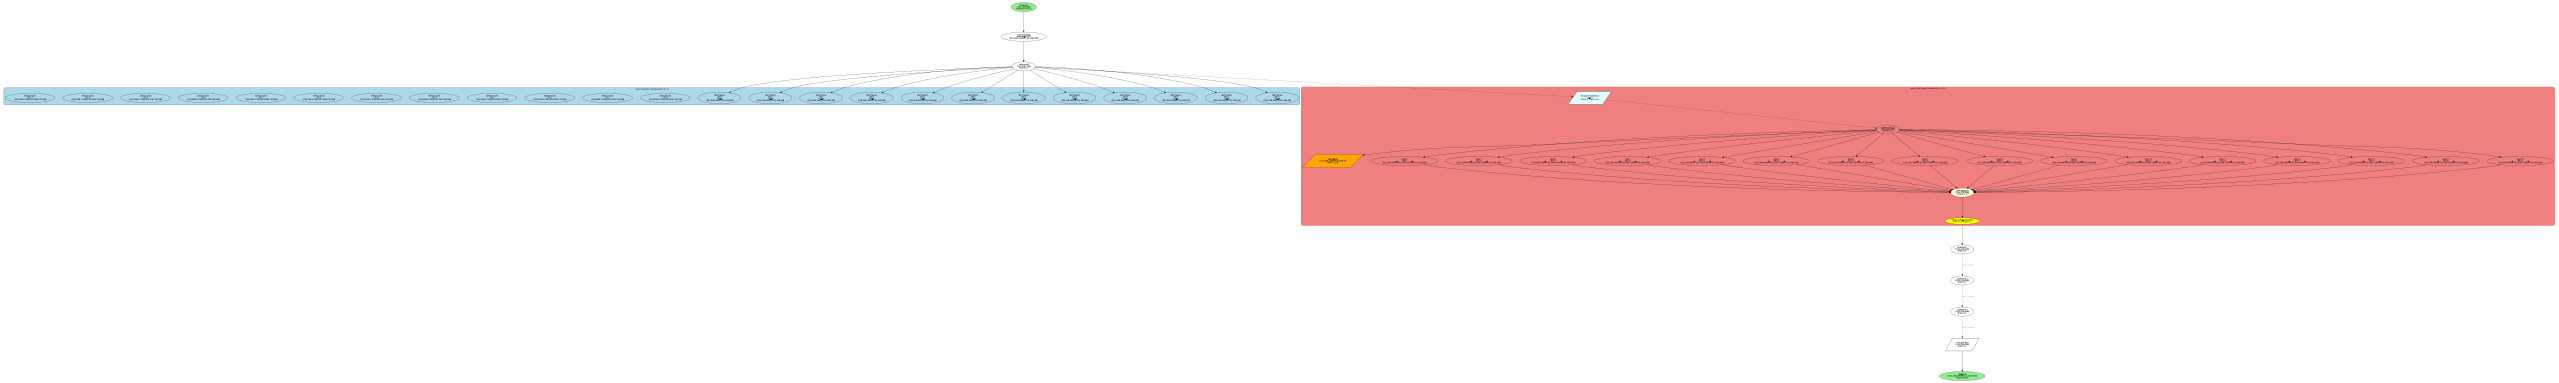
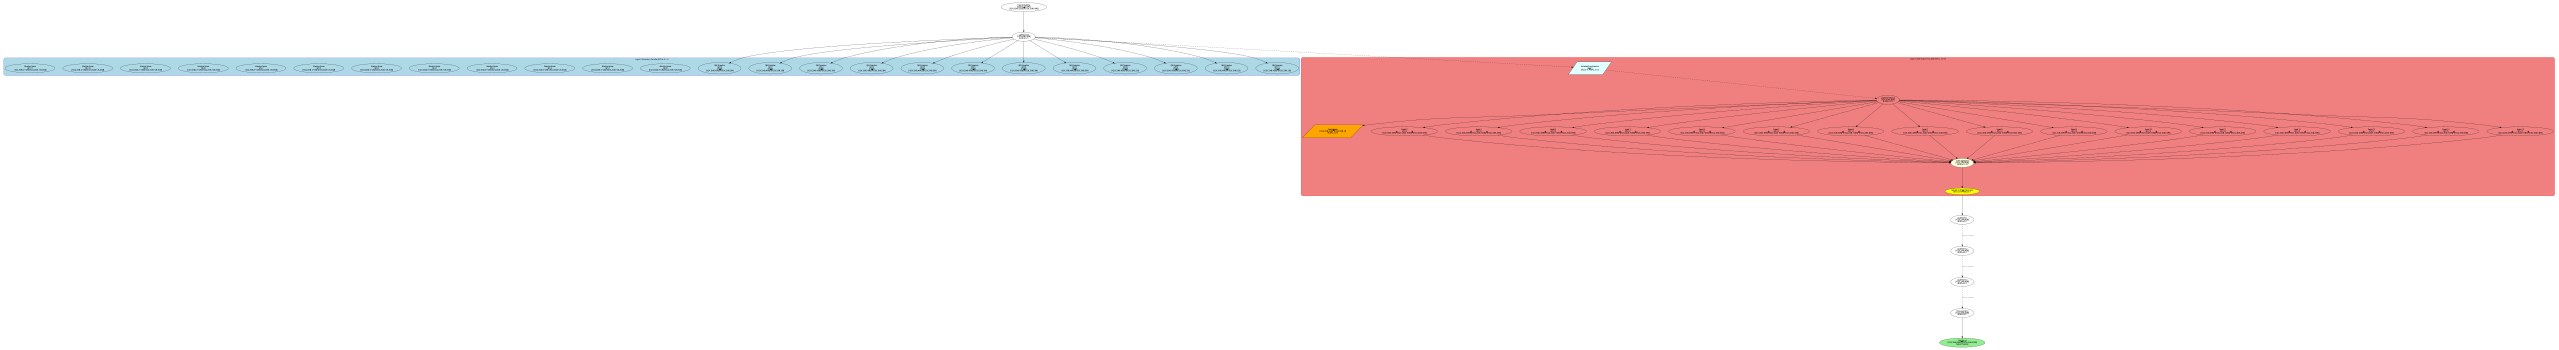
  digraph {
    bgcolor=white
    compound=true
    fontname="Open Sans"
    fontsize=12
    nodesep=0.7
    rankdir=TB
    ranksep=1.8
    node [fontname="Open Sans" fontsize=10]
    edge [fontname="Open Sans" fontsize=9]
    n1 [label="QKV Projection\nGPU 0\n3 heads\n[1024, 2048, 4096]→[1024, 2048, 384]"]
    n2 [label="QKV Projection\nGPU 1\n3 heads\n[1024, 2048, 4096]→[1024, 2048, 384]"]
    n3 [label="QKV Projection\nGPU 2\n3 heads\n[1024, 2048, 4096]→[1024, 2048, 384]"]
    n4 [label="QKV Projection\nGPU 3\n3 heads\n[1024, 2048, 4096]→[1024, 2048, 384]"]
    n5 [label="QKV Projection\nGPU 4\n3 heads\n[1024, 2048, 4096]→[1024, 2048, 384]"]
    n6 [label="QKV Projection\nGPU 5\n3 heads\n[1024, 2048, 4096]→[1024, 2048, 384]"]
    n7 [label="QKV Projection\nGPU 6\n3 heads\n[1024, 2048, 4096]→[1024, 2048, 384]"]
    n8 [label="QKV Projection\nGPU 7\n3 heads\n[1024, 2048, 4096]→[1024, 2048, 384]"]
    n9 [label="QKV Projection\nGPU 8\n2 heads\n[1024, 2048, 4096]→[1024, 2048, 256]"]
    n10 [label="QKV Projection\nGPU 9\n2 heads\n[1024, 2048, 4096]→[1024, 2048, 256]"]
    n11 [label="QKV Projection\nGPU 10\n2 heads\n[1024, 2048, 4096]→[1024, 2048, 256]"]
    n12 [label="QKV Projection\nGPU 11\n2 heads\n[1024, 2048, 4096]→[1024, 2048, 256]"]
    n13 [label="Attention Scores\nGPU 0\n[1024, 2048, 3×128]×[1024, 2048, 128, 2048]"]
    n14 [label="Attention Scores\nGPU 1\n[1024, 2048, 3×128]×[1024, 2048, 128, 2048]"]
    n15 [label="Attention Scores\nGPU 2\n[1024, 2048, 3×128]×[1024, 2048, 128, 2048]"]
    n16 [label="Attention Scores\nGPU 3\n[1024, 2048, 3×128]×[1024, 2048, 128, 2048]"]
    n17 [label="Attention Scores\nGPU 4\n[1024, 2048, 3×128]×[1024, 2048, 128, 2048]"]
    n18 [label="Attention Scores\nGPU 5\n[1024, 2048, 3×128]×[1024, 2048, 128, 2048]"]
    n19 [label="Attention Scores\nGPU 6\n[1024, 2048, 3×128]×[1024, 2048, 128, 2048]"]
    n20 [label="Attention Scores\nGPU 7\n[1024, 2048, 3×128]×[1024, 2048, 128, 2048]"]
    n21 [label="Attention Scores\nGPU 8\n[1024, 2048, 2×128]×[1024, 2048, 128, 2048]"]
    n22 [label="Attention Scores\nGPU 9\n[1024, 2048, 2×128]×[1024, 2048, 128, 2048]"]
    n23 [label="Attention Scores\nGPU 10\n[1024, 2048, 2×128]×[1024, 2048, 128, 2048]"]
    n24 [label="Attention Scores\nGPU 11\n[1024, 2048, 2×128]×[1024, 2048, 128, 2048]"]
    n25 [fillcolor=lightcyan label="Broadcast from Attention\nLayer 0\nGPUs 0-11 → GPUs 12-15" shape=parallelogram style=filled]
    n26 [label="LayerNorm MoE L0\n[1024, 2048, 4096]\nAll GPUs 12-15"]
    n27 [fillcolor=orange label="Gate Network\n[1024, 2048, 4096]→[1024, 2048, 16]\nAll GPUs 12-15" shape=parallelogram style=filled]
    n28 [label="Expert 0\nGPU 12\n[1024, 2048, 4096]→[1024, 2048, 16384]→[1024, 2048, 4096]"]
    n29 [label="Expert 1\nGPU 12\n[1024, 2048, 4096]→[1024, 2048, 16384]→[1024, 2048, 4096]"]
    n30 [label="Expert 2\nGPU 12\n[1024, 2048, 4096]→[1024, 2048, 16384]→[1024, 2048, 4096]"]
    n31 [label="Expert 3\nGPU 12\n[1024, 2048, 4096]→[1024, 2048, 16384]→[1024, 2048, 4096]"]
    n32 [label="Expert 4\nGPU 13\n[1024, 2048, 4096]→[1024, 2048, 16384]→[1024, 2048, 4096]"]
    n33 [label="Expert 5\nGPU 13\n[1024, 2048, 4096]→[1024, 2048, 16384]→[1024, 2048, 4096]"]
    n34 [label="Expert 6\nGPU 13\n[1024, 2048, 4096]→[1024, 2048, 16384]→[1024, 2048, 4096]"]
    n35 [label="Expert 7\nGPU 13\n[1024, 2048, 4096]→[1024, 2048, 16384]→[1024, 2048, 4096]"]
    n36 [label="Expert 8\nGPU 14\n[1024, 2048, 4096]→[1024, 2048, 16384]→[1024, 2048, 4096]"]
    n37 [label="Expert 9\nGPU 14\n[1024, 2048, 4096]→[1024, 2048, 16384]→[1024, 2048, 4096]"]
    n38 [label="Expert 10\nGPU 14\n[1024, 2048, 4096]→[1024, 2048, 16384]→[1024, 2048, 4096]"]
    n39 [label="Expert 11\nGPU 14\n[1024, 2048, 4096]→[1024, 2048, 16384]→[1024, 2048, 4096]"]
    n40 [label="Expert 12\nGPU 15\n[1024, 2048, 4096]→[1024, 2048, 16384]→[1024, 2048, 4096]"]
    n41 [label="Expert 13\nGPU 15\n[1024, 2048, 4096]→[1024, 2048, 16384]→[1024, 2048, 4096]"]
    n42 [label="Expert 14\nGPU 15\n[1024, 2048, 4096]→[1024, 2048, 16384]→[1024, 2048, 4096]"]
    n43 [label="Expert 15\nGPU 15\n[1024, 2048, 4096]→[1024, 2048, 16384]→[1024, 2048, 4096]"]
    n44 [fillcolor=lightyellow label="Expert Aggregation\n[1024, 2048, 4096]\nAll GPUs 12-15" shape=ellipse style=filled]
    n45 [fillcolor=yellow label="Network-to-All Communication\nGPUs 12-15 → GPUs 0-11" shape=ellipse style=filled]
    n46 [label="LayerNorm L1\n[1024, 2048, 4096]\nAll GPUs 0-11"]
-   n47 [fillcolor=lightgreen label="Model Input\n[1024, 2048] tokens\nBroadcast to all GPUs" shape=ellipse style=filled]
    n48 [label="Token Embedding\nShared across GPUs\n[1024, 2048, 50265]→[1024, 2048, 4096]"]
    n49 [label="LayerNorm L0\n[1024, 2048, 4096]\nAll GPUs 0-11"]
    n50 [label="LayerNorm L2\n[1024, 2048, 4096]\nAll GPUs 0-11"]
    n51 [label="LayerNorm L3\n[1024, 2048, 4096]\nAll GPUs 0-11"]
-   n52 [label="Final LayerNorm\n[1024, 2048, 4096]\nAll GPUs 0-11" shape=parallelogram]
+   n52 [label="Final LayerNorm\n[1024, 2048, 4096]\nAll GPUs 0-11"]
    n53 [fillcolor=lightgreen label="Final Output\n[1024, 2048, 4096]→[1024, 2048, 50265]\nOutput Projection" shape=ellipse style=filled]
    subgraph cluster_1 {
      bgcolor=lightblue
      color=blue
      label="Layer 0 Attention Parallel (GPUs 0-11)"
      style=rounded
      n1
      n2
      n3
      n4
      n5
      n6
      n7
      n8
      n9
      n10
      n11
      n12
      n13
      n14
      n15
      n16
      n17
      n18
      n19
      n20
      n21
      n22
      n23
      n24
    }
    subgraph cluster_2 {
      bgcolor=lightcoral
      color=red
      label="Layer 0 MoE Expert Parallel (GPUs 12-15)"
      style=rounded
      n25
      n26
      n27
      n28
      n29
      n30
      n31
      n32
      n33
      n34
      n35
      n36
      n37
      n38
      n39
      n40
      n41
      n42
      n43
      n44
      n45
    }
    n25 -> n26 [style=dashed]
    n26 -> n27
    n26 -> n28
    n26 -> n29
    n26 -> n30
    n26 -> n31
    n26 -> n32
    n26 -> n33
    n26 -> n34
    n26 -> n35
    n26 -> n36
    n26 -> n37
    n26 -> n38
    n26 -> n39
    n26 -> n40
    n26 -> n41
    n26 -> n42
    n26 -> n43
    n28 -> n44
    n29 -> n44
    n30 -> n44
    n31 -> n44
    n32 -> n44
    n33 -> n44
    n34 -> n44
    n35 -> n44
    n36 -> n44
    n37 -> n44
    n38 -> n44
    n39 -> n44
    n40 -> n44
    n41 -> n44
    n42 -> n44
    n43 -> n44
    n44 -> n45
    n45 -> n46
    n46 -> n50 [label="Layer 3 Complete" style=dashed]
-   n47 -> n48
    n48 -> n49
    n49 -> n1
    n49 -> n2
    n49 -> n3
    n49 -> n4
    n49 -> n5
    n49 -> n6
    n49 -> n7
    n49 -> n8
    n49 -> n9
    n49 -> n10
    n49 -> n11
    n49 -> n12
    n49 -> n25 [style=dashed]
    n50 -> n51 [label="Layer 2 Complete" style=dashed]
    n51 -> n52 [label="Layer 2 Complete" style=dashed]
    n52 -> n53
  }
